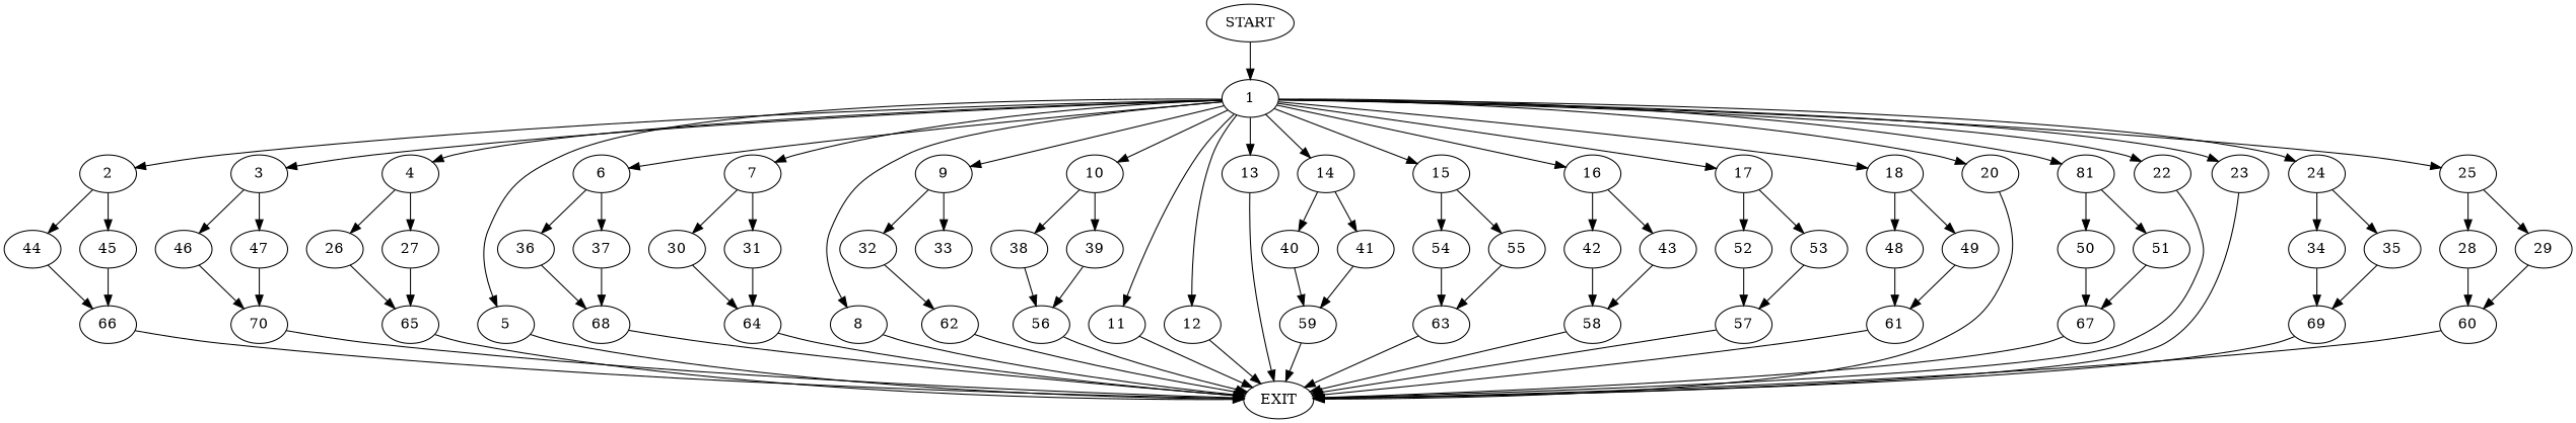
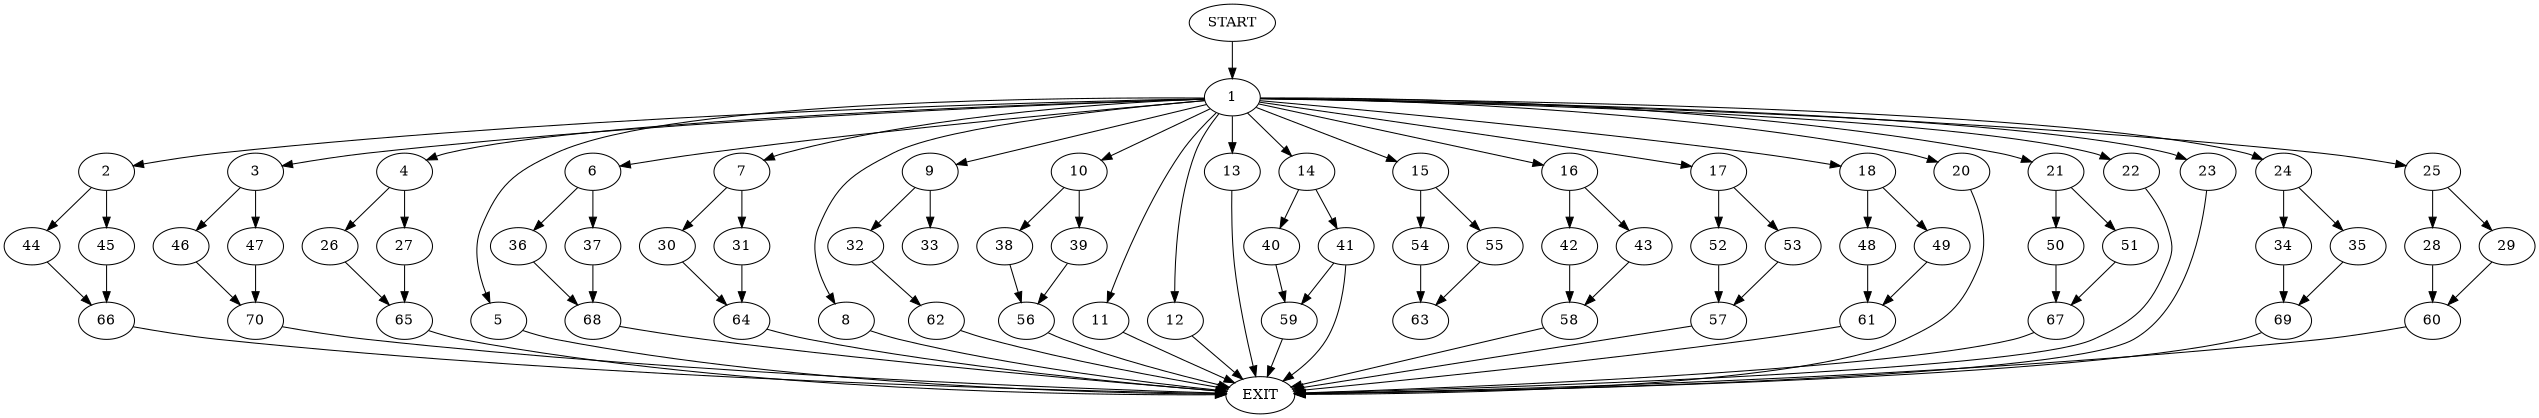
  digraph {
    n1 [label=START]
    1
    2
    3
    4
    5
    6
    7
    8
    9
    10
    11
    12
    13
    14
    15
    16
    17
    18
    20
-   21 [label=81]
+   21
    22
    23
    24
    25
    n26 [label=EXIT]
    44
    45
    46
    47
    26
    27
    36
    37
    30
    31
    32
    33
    38
    39
    40
    41
    54
    55
    42
    43
    52
    53
    48
    49
    50
    51
    34
    35
    28
    29
    66
    70
    65
    68
    64
    62
    56
    59
    63
    58
    57
    61
    67
    69
    60
    n1 -> 1
    1 -> 2
    1 -> 3
    1 -> 4
    1 -> 5
    1 -> 6
    1 -> 7
    1 -> 8
    1 -> 9
    1 -> 10
    1 -> 11
    1 -> 12
    1 -> 13
    1 -> 14
    1 -> 15
    1 -> 16
    1 -> 17
    1 -> 18
    1 -> 20
    1 -> 21
    1 -> 22
    1 -> 23
    1 -> 24
    1 -> 25
    2 -> 44
    2 -> 45
    3 -> 46
    3 -> 47
    4 -> 26
    4 -> 27
    5 -> n26
    6 -> 36
    6 -> 37
    7 -> 30
    7 -> 31
    8 -> n26
    9 -> 32
    9 -> 33
    10 -> 38
    10 -> 39
    11 -> n26
    12 -> n26
    13 -> n26
    14 -> 40
    14 -> 41
    15 -> 54
    15 -> 55
    16 -> 42
    16 -> 43
    17 -> 52
    17 -> 53
    18 -> 48
    18 -> 49
    20 -> n26
    21 -> 50
    21 -> 51
    22 -> n26
    23 -> n26
    24 -> 34
    24 -> 35
    25 -> 28
    25 -> 29
    44 -> 66
    45 -> 66
    46 -> 70
    47 -> 70
    26 -> 65
    27 -> 65
    36 -> 68
    37 -> 68
    30 -> 64
    31 -> 64
    32 -> 62
    38 -> 56
    39 -> 56
    40 -> 59
    41 -> 59
    54 -> 63
    55 -> 63
    42 -> 58
    43 -> 58
    52 -> 57
    53 -> 57
    48 -> 61
    49 -> 61
    50 -> 67
    51 -> 67
    34 -> 69
    35 -> 69
    28 -> 60
    29 -> 60
    66 -> n26
    70 -> n26
    65 -> n26
    68 -> n26
    64 -> n26
    62 -> n26
    56 -> n26
    59 -> n26
-   63 -> n26
+   41 -> n26
    58 -> n26
    57 -> n26
    61 -> n26
    67 -> n26
    69 -> n26
    60 -> n26
  }
